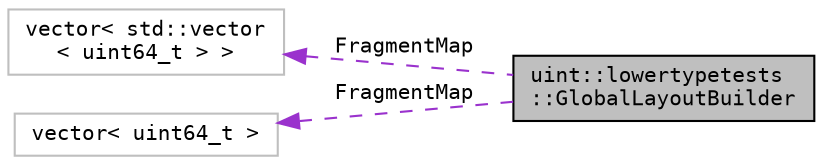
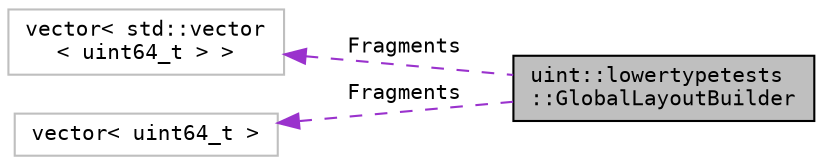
  digraph {
    fontname="DejaVu Sans Mono"
    rankdir=LR
    node [color=grey75 fontname="DejaVu Sans Mono" fontsize=10 shape=record]
    edge [color=darkorchid3 dir=back fontname="DejaVu Sans Mono" fontsize=10 labelfontname=Helvetica labelfontsize=10 style=dashed]
    n1 [color=black fillcolor=grey75 fontcolor=black height=0.2 label="uint::lowertypetests\l::GlobalLayoutBuilder" style=filled width=0.4]
    n2 [height=0.2 label="vector\< std::vector\l\< uint64_t \> \>" width=0.4]
    n3 [height=0.2 label="vector\< uint64_t \>" width=0.4]
-   n2 -> n1 [label=" FragmentMap"]
-   n3 -> n1 [label=" FragmentMap"]
+   n2 -> n1 [label=" Fragments"]
+   n3 -> n1 [label=" Fragments"]
  }
